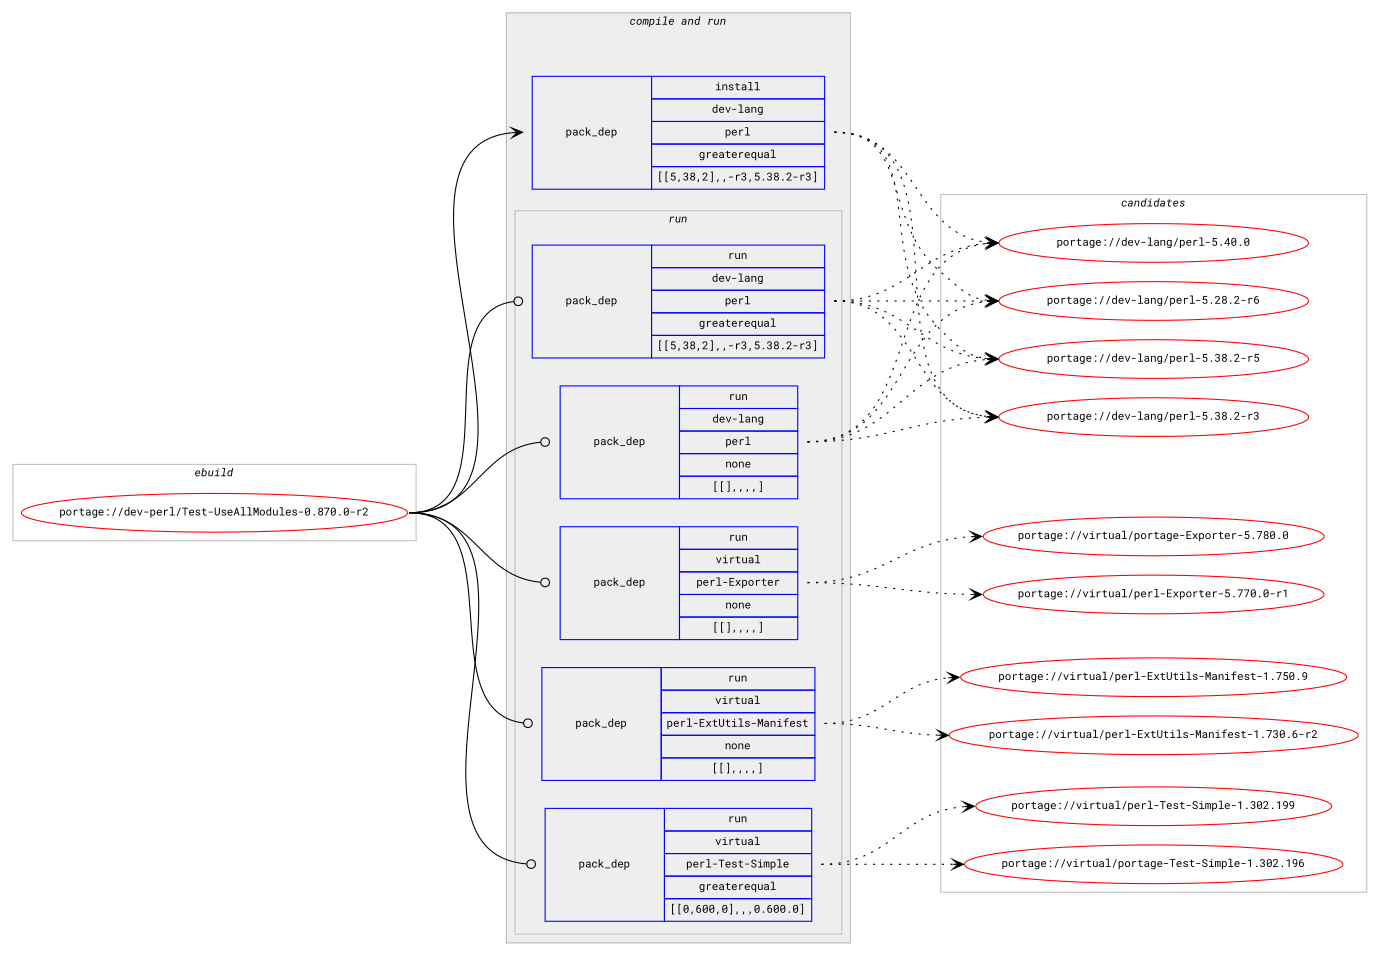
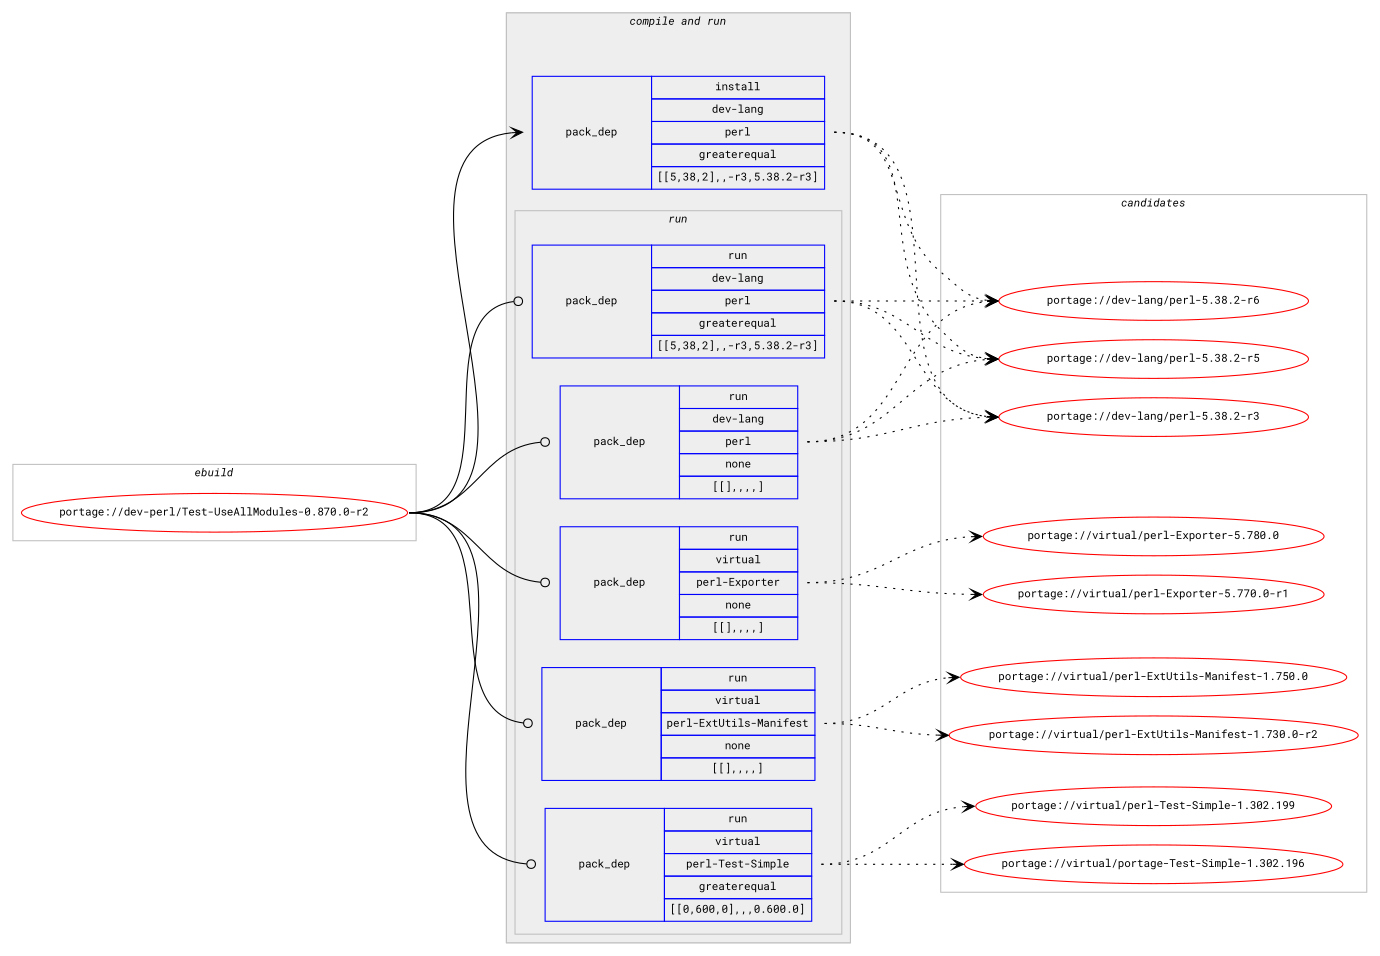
  digraph {
    compound=true
    concentrate=true
    fontname="Roboto Mono"
    fontsize=10
    newrank=true
    rankdir=LR
    ranksep=1.5
    node [color=red fontname="Roboto Mono" fontsize=10]
    edge [arrowhead=vee fontname="Roboto Mono" headport=w style=dotted tailport=e weight=100]
    n1 [label="portage://dev-perl/Test-UseAllModules-0.870.0-r2" width=4]
    n2 [color=blue label=<<TABLE BORDER="0" CELLBORDER="1" CELLSPACING="0" CELLPADDING="4" WIDTH="220"><TR><TD ROWSPAN="6" CELLPADDING="30">pack_dep</TD></TR><TR><TD WIDTH="110">install</TD></TR><TR><TD>dev-lang</TD></TR><TR><TD>perl</TD></TR><TR><TD>greaterequal</TD></TR><TR><TD>[[5,38,2],,-r3,5.38.2-r3]</TD></TR></TABLE>> shape=none]
    n3 [color=blue label=<<TABLE BORDER="0" CELLBORDER="1" CELLSPACING="0" CELLPADDING="4" WIDTH="220"><TR><TD ROWSPAN="6" CELLPADDING="30">pack_dep</TD></TR><TR><TD WIDTH="110">run</TD></TR><TR><TD>dev-lang</TD></TR><TR><TD>perl</TD></TR><TR><TD>greaterequal</TD></TR><TR><TD>[[5,38,2],,-r3,5.38.2-r3]</TD></TR></TABLE>> shape=none]
    n4 [color=blue label=<<TABLE BORDER="0" CELLBORDER="1" CELLSPACING="0" CELLPADDING="4" WIDTH="220"><TR><TD ROWSPAN="6" CELLPADDING="30">pack_dep</TD></TR><TR><TD WIDTH="110">run</TD></TR><TR><TD>dev-lang</TD></TR><TR><TD>perl</TD></TR><TR><TD>none</TD></TR><TR><TD>[[],,,,]</TD></TR></TABLE>> shape=none]
    n5 [color=blue label=<<TABLE BORDER="0" CELLBORDER="1" CELLSPACING="0" CELLPADDING="4" WIDTH="220"><TR><TD ROWSPAN="6" CELLPADDING="30">pack_dep</TD></TR><TR><TD WIDTH="110">run</TD></TR><TR><TD>virtual</TD></TR><TR><TD>perl-Exporter</TD></TR><TR><TD>none</TD></TR><TR><TD>[[],,,,]</TD></TR></TABLE>> shape=none]
    n6 [color=blue label=<<TABLE BORDER="0" CELLBORDER="1" CELLSPACING="0" CELLPADDING="4" WIDTH="220"><TR><TD ROWSPAN="6" CELLPADDING="30">pack_dep</TD></TR><TR><TD WIDTH="110">run</TD></TR><TR><TD>virtual</TD></TR><TR><TD>perl-ExtUtils-Manifest</TD></TR><TR><TD>none</TD></TR><TR><TD>[[],,,,]</TD></TR></TABLE>> shape=none]
    n7 [color=blue label=<<TABLE BORDER="0" CELLBORDER="1" CELLSPACING="0" CELLPADDING="4" WIDTH="220"><TR><TD ROWSPAN="6" CELLPADDING="30">pack_dep</TD></TR><TR><TD WIDTH="110">run</TD></TR><TR><TD>virtual</TD></TR><TR><TD>perl-Test-Simple</TD></TR><TR><TD>greaterequal</TD></TR><TR><TD>[[0,600,0],,,0.600.0]</TD></TR></TABLE>> shape=none]
-   n8 [label="portage://dev-lang/perl-5.40.0" width=4]
-   n9 [label="portage://dev-lang/perl-5.28.2-r6" width=4]
+   n9 [label="portage://dev-lang/perl-5.38.2-r6" width=4]
    n10 [label="portage://dev-lang/perl-5.38.2-r5" width=4]
    n11 [label="portage://dev-lang/perl-5.38.2-r3" width=4]
-   n12 [label="portage://virtual/portage-Exporter-5.780.0" width=4]
+   n12 [label="portage://virtual/perl-Exporter-5.780.0" width=4]
    n13 [label="portage://virtual/perl-Exporter-5.770.0-r1" width=4]
-   n14 [label="portage://virtual/perl-ExtUtils-Manifest-1.750.9" width=4]
-   n15 [label="portage://virtual/perl-ExtUtils-Manifest-1.730.6-r2" width=4]
+   n14 [label="portage://virtual/perl-ExtUtils-Manifest-1.750.0" width=4]
+   n15 [label="portage://virtual/perl-ExtUtils-Manifest-1.730.0-r2" width=4]
    n16 [label="portage://virtual/perl-Test-Simple-1.302.199" width=4]
    n17 [label="portage://virtual/portage-Test-Simple-1.302.196" width=4]
    subgraph cluster_1 {
      color=gray
      label=<<i>ebuild</i>>
      n1
    }
    subgraph cluster_2 {
      color=gray
      label=<<i>dependencies</i>>
      subgraph cluster_3 {
        color=gray
        fillcolor="#eeeeee"
        label=<<i>compile</i>>
        style=filled
        subgraph sub_4 {
          color=gray
          fillcolor="#eeeeee"
          label=<<i>compile</i>>
          style=filled
          n2
        }
      }
      subgraph cluster_5 {
        color=gray
        fillcolor="#eeeeee"
        label=<<i>compile and run</i>>
        style=filled
      }
      subgraph cluster_6 {
        color=gray
        fillcolor="#eeeeee"
        label=<<i>run</i>>
        style=filled
        subgraph sub_7 {
          color=gray
          fillcolor="#eeeeee"
          label=<<i>run</i>>
          style=filled
          n3
        }
        subgraph sub_8 {
          color=gray
          fillcolor="#eeeeee"
          label=<<i>run</i>>
          style=filled
          n4
        }
        subgraph sub_9 {
          color=gray
          fillcolor="#eeeeee"
          label=<<i>run</i>>
          style=filled
          n5
        }
        subgraph sub_10 {
          color=gray
          fillcolor="#eeeeee"
          label=<<i>run</i>>
          style=filled
          n6
        }
        subgraph sub_11 {
          color=gray
          fillcolor="#eeeeee"
          label=<<i>run</i>>
          style=filled
          n7
        }
      }
    }
    subgraph cluster_12 {
      color=gray
      label=<<i>candidates</i>>
      rank=same
      subgraph sub_13 {
        color=black
        label=<<i>candidates</i>>
        nodesep=1
        rank=same
-       n8
        n9
        n10
        n11
      }
      subgraph sub_14 {
        color=black
        label=<<i>candidates</i>>
        nodesep=1
        rank=same
-       n8
        n9
        n10
        n11
      }
      subgraph sub_15 {
        color=black
        label=<<i>candidates</i>>
        nodesep=1
        rank=same
-       n8
        n9
        n10
        n11
      }
      subgraph sub_16 {
        color=black
        label=<<i>candidates</i>>
        nodesep=1
        rank=same
        n12
        n13
      }
      subgraph sub_17 {
        color=black
        label=<<i>candidates</i>>
        nodesep=1
        rank=same
        n14
        n15
      }
      subgraph sub_18 {
        color=black
        label=<<i>candidates</i>>
        nodesep=1
        rank=same
        n16
        n17
      }
    }
    n1 -> n2 [style=solid weight=20]
    n1 -> n3 [arrowhead=odot style=solid weight=20]
    n1 -> n4 [arrowhead=odot style=solid weight=20]
    n1 -> n5 [arrowhead=odot style=solid weight=20]
    n1 -> n6 [arrowhead=odot style=solid weight=20]
    n1 -> n7 [arrowhead=odot style=solid weight=20]
-   n2 -> n8
    n2 -> n9
    n2 -> n10
    n2 -> n11
-   n3 -> n8
    n3 -> n9
    n3 -> n10
    n3 -> n11
-   n4 -> n8
    n4 -> n9
    n4 -> n10
    n4 -> n11
    n5 -> n12
    n5 -> n13
    n6 -> n14
    n6 -> n15
    n7 -> n16
    n7 -> n17
  }
